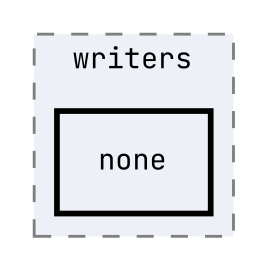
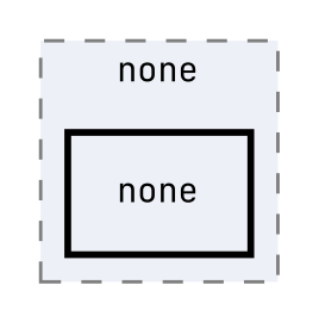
  digraph {
    compound=true
    fontname="JetBrains Mono"
    n1 [color=black fillcolor="#edf0f7" fontname="JetBrains Mono" fontsize=10 label=none shape=box style="filled,bold,"]
    subgraph cluster_1 {
      bgcolor="#edf0f7"
      fontsize=10
-     label=writers
+     label=none
      pencolor=grey50
      style="filled,dashed,"
      n1
    }
  }
